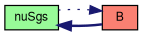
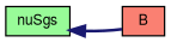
  digraph {
    rankdir=LR
    node [color=black fontname=FreeSans fontsize=10 shape=record style=filled]
    edge [color=midnightblue dir=back fontname=FreeSans fontsize=10 labelfontname=FreeSans labelfontsize=10]
    n1 [fillcolor=palegreen fontcolor=black height=0.2 label=nuSgs width=0.4]
    n2 [height=0.2 label=B width=0.4 fillcolor=salmon]
    n1 -> n2 [style=bold]
-   n2 -> n1 [style=dotted]
  }
